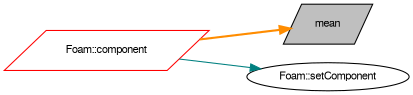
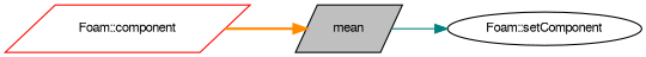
  digraph {
    rankdir=LR
    node [color=black fontname=FreeSans fontsize=10 shape=parallelogram]
    edge [fontname=FreeSans fontsize=10 labelfontname=FreeSans labelfontsize=10]
    n1 [fillcolor=grey75 fontcolor=black height=0.2 label=mean style=filled width=0.4]
    n2 [height=0.2 label="Foam::setComponent" shape=ellipse width=0.4]
    n3 [color=red height=0.2 label="Foam::component" width=0.4]
-   n3 -> n2 [color=teal style=solid]
+   n1 -> n2 [color=teal style=solid]
    n3 -> n1 [color=darkorange style=bold]
  }
